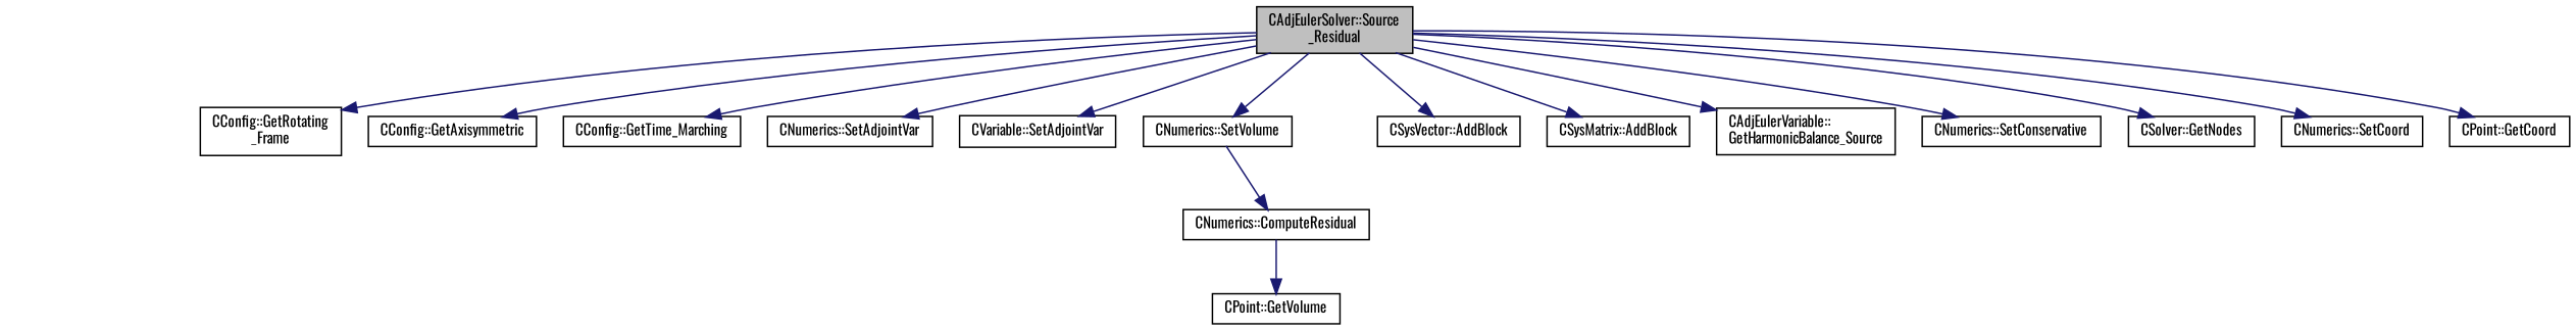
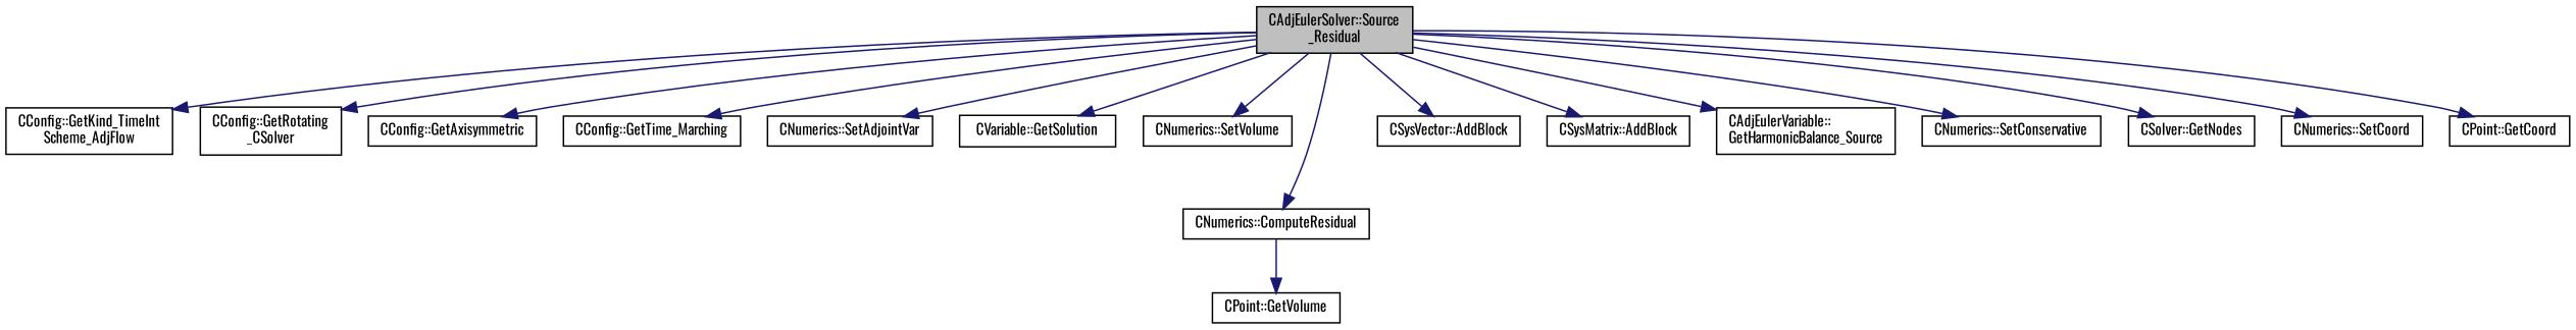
  digraph {
    fontname=Oswald
    rankdir=TB
    node [color=black fillcolor=white fontname=Oswald fontsize=10 shape=record style=filled]
    edge [color=midnightblue fontname=Oswald fontsize=10 labelfontname=Helvetica labelfontsize=10 style=solid]
    n1 [fillcolor=grey75 fontcolor=black height=0.2 label="CAdjEulerSolver::Source\l_Residual" width=0.4]
-   n3 [height=0.2 label="CConfig::GetRotating\l_Frame" width=0.4]
+   n2 [height=0.2 label="CConfig::GetKind_TimeInt\lScheme_AdjFlow" width=0.4]
+   n3 [height=0.2 label="CConfig::GetRotating\l_CSolver" width=0.4]
    n4 [height=0.2 label="CConfig::GetAxisymmetric" width=0.4]
    n5 [height=0.2 label="CConfig::GetTime_Marching" width=0.4]
    n6 [height=0.2 label="CNumerics::SetAdjointVar" width=0.4]
-   n7 [height=0.2 label="CVariable::SetAdjointVar" width=0.4]
+   n7 [height=0.2 label="CVariable::GetSolution" width=0.4]
    n8 [height=0.2 label="CNumerics::SetVolume" width=0.4]
    n9 [height=0.2 label="CNumerics::ComputeResidual" width=0.4]
    n10 [height=0.2 label="CSysVector::AddBlock" width=0.4]
    n11 [height=0.2 label="CSysMatrix::AddBlock" width=0.4]
    n12 [height=0.2 label="CAdjEulerVariable::\lGetHarmonicBalance_Source" width=0.4]
    n13 [height=0.2 label="CNumerics::SetConservative" width=0.4]
    n14 [height=0.2 label="CSolver::GetNodes" width=0.4]
    n15 [height=0.2 label="CNumerics::SetCoord" width=0.4]
    n16 [height=0.2 label="CPoint::GetCoord" width=0.4]
    n17 [height=0.2 label="CPoint::GetVolume" width=0.4]
+   n1 -> n2
    n1 -> n3
    n1 -> n4
    n1 -> n5
    n1 -> n6
    n1 -> n7
    n1 -> n8
-   n8 -> n9
+   n1 -> n9
    n1 -> n10
    n1 -> n11
    n1 -> n12
    n1 -> n13
    n1 -> n14
    n1 -> n15
    n1 -> n16
    n9 -> n17
  }
